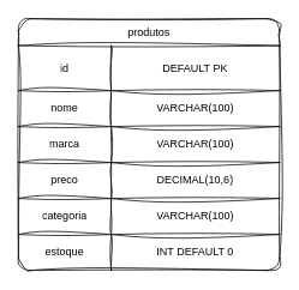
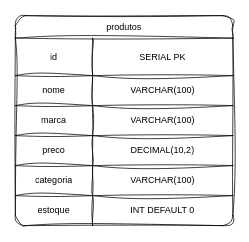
  <mxCell id="0" />
  <mxCell id="1" parent="0" />
  <mxCell id="2" value="produtos" style="shape=table;startSize=30;container=1;collapsible=0;childLayout=tableLayout;sketch=1;curveFitting=1;jiggle=2;rounded=1;" vertex="1" parent="1"><mxGeometry x="20" width="290" height="280" as="geometry" y="20" /></mxCell>
  <mxCell id="3" value="" style="shape=tableRow;horizontal=0;startSize=0;swimlaneHead=0;swimlaneBody=0;strokeColor=inherit;top=0;left=0;bottom=0;right=0;collapsible=0;dropTarget=0;fillColor=none;points=[[0,0.5],[1,0.5]];portConstraint=eastwest;sketch=1;curveFitting=1;jiggle=2;rounded=1;" vertex="1" parent="2"><mxGeometry y="30" width="290" height="50" as="geometry" /></mxCell>
  <mxCell id="4" value="id" style="shape=partialRectangle;html=1;whiteSpace=wrap;connectable=0;strokeColor=inherit;overflow=hidden;fillColor=none;top=0;left=0;bottom=0;right=0;pointerEvents=1;sketch=1;curveFitting=1;jiggle=2;rounded=1;" vertex="1" parent="3"><mxGeometry width="103" height="50" as="geometry"><mxRectangle width="103" height="50" as="alternateBounds" /></mxGeometry></mxCell>
- <mxCell id="5" value="DEFAULT PK" style="shape=partialRectangle;html=1;whiteSpace=wrap;connectable=0;strokeColor=inherit;overflow=hidden;fillColor=none;top=0;left=0;bottom=0;right=0;pointerEvents=1;sketch=1;curveFitting=1;jiggle=2;rounded=1;" vertex="1" parent="3"><mxGeometry x="103" width="187" height="50" as="geometry"><mxRectangle width="187" height="50" as="alternateBounds" /></mxGeometry></mxCell>
+ <mxCell id="5" value="SERIAL PK" style="shape=partialRectangle;html=1;whiteSpace=wrap;connectable=0;strokeColor=inherit;overflow=hidden;fillColor=none;top=0;left=0;bottom=0;right=0;pointerEvents=1;sketch=1;curveFitting=1;jiggle=2;rounded=1;" vertex="1" parent="3"><mxGeometry x="103" width="187" height="50" as="geometry"><mxRectangle width="187" height="50" as="alternateBounds" /></mxGeometry></mxCell>
  <mxCell id="6" value="" style="shape=tableRow;horizontal=0;startSize=0;swimlaneHead=0;swimlaneBody=0;strokeColor=inherit;top=0;left=0;bottom=0;right=0;collapsible=0;dropTarget=0;fillColor=none;points=[[0,0.5],[1,0.5]];portConstraint=eastwest;sketch=1;curveFitting=1;jiggle=2;rounded=1;" vertex="1" parent="2"><mxGeometry y="80" width="290" height="40" as="geometry" /></mxCell>
  <mxCell id="7" value="nome" style="shape=partialRectangle;html=1;whiteSpace=wrap;connectable=0;strokeColor=inherit;overflow=hidden;fillColor=none;top=0;left=0;bottom=0;right=0;pointerEvents=1;sketch=1;curveFitting=1;jiggle=2;rounded=1;" vertex="1" parent="6"><mxGeometry width="103" height="40" as="geometry"><mxRectangle width="103" height="40" as="alternateBounds" /></mxGeometry></mxCell>
  <mxCell id="8" value="VARCHAR(100)" style="shape=partialRectangle;html=1;whiteSpace=wrap;connectable=0;strokeColor=inherit;overflow=hidden;fillColor=none;top=0;left=0;bottom=0;right=0;pointerEvents=1;sketch=1;curveFitting=1;jiggle=2;rounded=1;" vertex="1" parent="6"><mxGeometry x="103" width="187" height="40" as="geometry"><mxRectangle width="187" height="40" as="alternateBounds" /></mxGeometry></mxCell>
  <mxCell id="9" value="" style="shape=tableRow;horizontal=0;startSize=0;swimlaneHead=0;swimlaneBody=0;strokeColor=inherit;top=0;left=0;bottom=0;right=0;collapsible=0;dropTarget=0;fillColor=none;points=[[0,0.5],[1,0.5]];portConstraint=eastwest;sketch=1;curveFitting=1;jiggle=2;rounded=1;" vertex="1" parent="2"><mxGeometry y="120" width="290" height="40" as="geometry" /></mxCell>
  <mxCell id="10" value="marca" style="shape=partialRectangle;html=1;whiteSpace=wrap;connectable=0;strokeColor=inherit;overflow=hidden;fillColor=none;top=0;left=0;bottom=0;right=0;pointerEvents=1;sketch=1;curveFitting=1;jiggle=2;rounded=1;" vertex="1" parent="9"><mxGeometry width="103" height="40" as="geometry"><mxRectangle width="103" height="40" as="alternateBounds" /></mxGeometry></mxCell>
  <mxCell id="11" value="VARCHAR(100)" style="shape=partialRectangle;html=1;whiteSpace=wrap;connectable=0;strokeColor=inherit;overflow=hidden;fillColor=none;top=0;left=0;bottom=0;right=0;pointerEvents=1;sketch=1;curveFitting=1;jiggle=2;rounded=1;" vertex="1" parent="9"><mxGeometry x="103" width="187" height="40" as="geometry"><mxRectangle width="187" height="40" as="alternateBounds" /></mxGeometry></mxCell>
  <mxCell id="12" value="" style="shape=tableRow;horizontal=0;startSize=0;swimlaneHead=0;swimlaneBody=0;strokeColor=inherit;top=0;left=0;bottom=0;right=0;collapsible=0;dropTarget=0;fillColor=none;points=[[0,0.5],[1,0.5]];portConstraint=eastwest;sketch=1;curveFitting=1;jiggle=2;rounded=1;" vertex="1" parent="2"><mxGeometry y="160" width="290" height="40" as="geometry" /></mxCell>
  <mxCell id="13" value="preco" style="shape=partialRectangle;html=1;whiteSpace=wrap;connectable=0;strokeColor=inherit;overflow=hidden;fillColor=none;top=0;left=0;bottom=0;right=0;pointerEvents=1;sketch=1;curveFitting=1;jiggle=2;rounded=1;" vertex="1" parent="12"><mxGeometry width="103" height="40" as="geometry"><mxRectangle width="103" height="40" as="alternateBounds" /></mxGeometry></mxCell>
- <mxCell id="14" value="DECIMAL(10,6)" style="shape=partialRectangle;html=1;whiteSpace=wrap;connectable=0;strokeColor=inherit;overflow=hidden;fillColor=none;top=0;left=0;bottom=0;right=0;pointerEvents=1;sketch=1;curveFitting=1;jiggle=2;rounded=1;" vertex="1" parent="12"><mxGeometry x="103" width="187" height="40" as="geometry"><mxRectangle width="187" height="40" as="alternateBounds" /></mxGeometry></mxCell>
+ <mxCell id="14" value="DECIMAL(10,2)" style="shape=partialRectangle;html=1;whiteSpace=wrap;connectable=0;strokeColor=inherit;overflow=hidden;fillColor=none;top=0;left=0;bottom=0;right=0;pointerEvents=1;sketch=1;curveFitting=1;jiggle=2;rounded=1;" vertex="1" parent="12"><mxGeometry x="103" width="187" height="40" as="geometry"><mxRectangle width="187" height="40" as="alternateBounds" /></mxGeometry></mxCell>
  <mxCell id="15" value="" style="shape=tableRow;horizontal=0;startSize=0;swimlaneHead=0;swimlaneBody=0;strokeColor=inherit;top=0;left=0;bottom=0;right=0;collapsible=0;dropTarget=0;fillColor=none;points=[[0,0.5],[1,0.5]];portConstraint=eastwest;sketch=1;curveFitting=1;jiggle=2;rounded=1;" vertex="1" parent="2"><mxGeometry y="200" width="290" height="40" as="geometry" /></mxCell>
  <mxCell id="16" value="categoria" style="shape=partialRectangle;html=1;whiteSpace=wrap;connectable=0;strokeColor=inherit;overflow=hidden;fillColor=none;top=0;left=0;bottom=0;right=0;pointerEvents=1;sketch=1;curveFitting=1;jiggle=2;rounded=1;" vertex="1" parent="15"><mxGeometry width="103" height="40" as="geometry"><mxRectangle width="103" height="40" as="alternateBounds" /></mxGeometry></mxCell>
  <mxCell id="17" value="VARCHAR(100)" style="shape=partialRectangle;html=1;whiteSpace=wrap;connectable=0;strokeColor=inherit;overflow=hidden;fillColor=none;top=0;left=0;bottom=0;right=0;pointerEvents=1;sketch=1;curveFitting=1;jiggle=2;rounded=1;" vertex="1" parent="15"><mxGeometry x="103" width="187" height="40" as="geometry"><mxRectangle width="187" height="40" as="alternateBounds" /></mxGeometry></mxCell>
  <mxCell id="18" value="" style="shape=tableRow;horizontal=0;startSize=0;swimlaneHead=0;swimlaneBody=0;strokeColor=inherit;top=0;left=0;bottom=0;right=0;collapsible=0;dropTarget=0;fillColor=none;points=[[0,0.5],[1,0.5]];portConstraint=eastwest;sketch=1;curveFitting=1;jiggle=2;rounded=1;" vertex="1" parent="2"><mxGeometry y="240" width="290" height="40" as="geometry" /></mxCell>
  <mxCell id="19" value="estoque" style="shape=partialRectangle;html=1;whiteSpace=wrap;connectable=0;strokeColor=inherit;overflow=hidden;fillColor=none;top=0;left=0;bottom=0;right=0;pointerEvents=1;sketch=1;curveFitting=1;jiggle=2;rounded=1;" vertex="1" parent="18"><mxGeometry width="103" height="40" as="geometry"><mxRectangle width="103" height="40" as="alternateBounds" /></mxGeometry></mxCell>
  <mxCell id="20" value="INT DEFAULT 0" style="shape=partialRectangle;html=1;whiteSpace=wrap;connectable=0;strokeColor=inherit;overflow=hidden;fillColor=none;top=0;left=0;bottom=0;right=0;pointerEvents=1;sketch=1;curveFitting=1;jiggle=2;rounded=1;" vertex="1" parent="18"><mxGeometry x="103" width="187" height="40" as="geometry"><mxRectangle width="187" height="40" as="alternateBounds" /></mxGeometry></mxCell>
